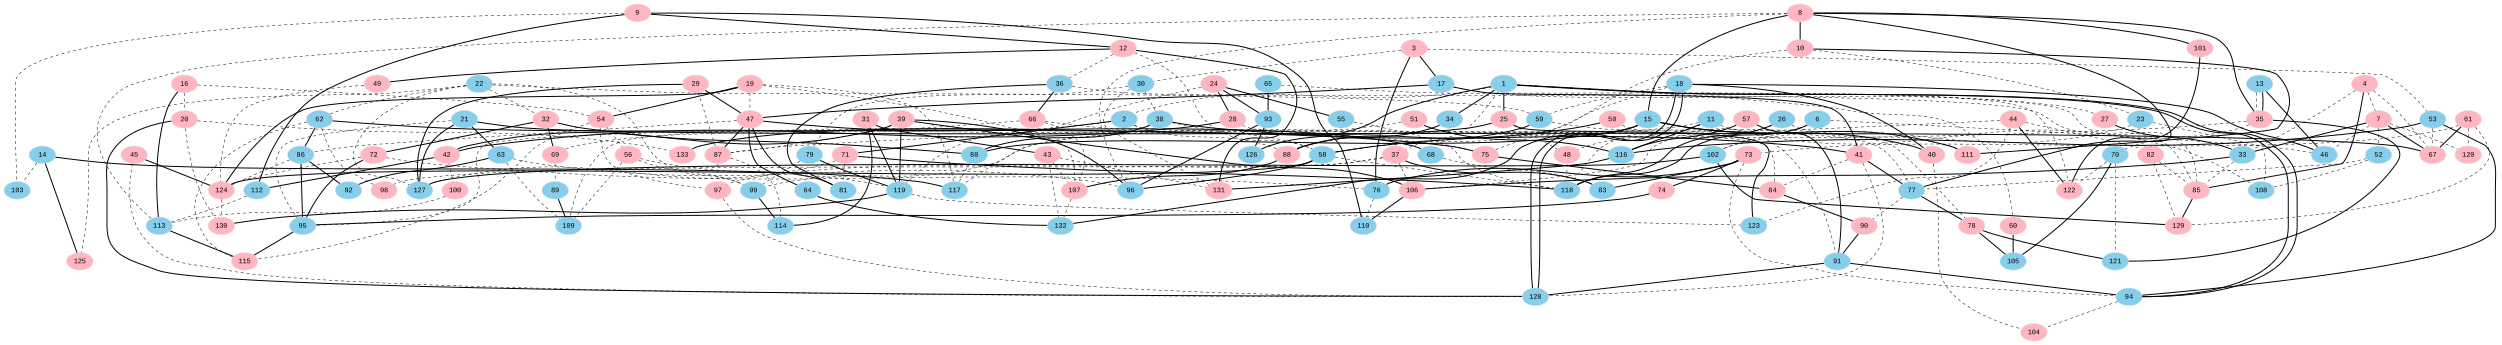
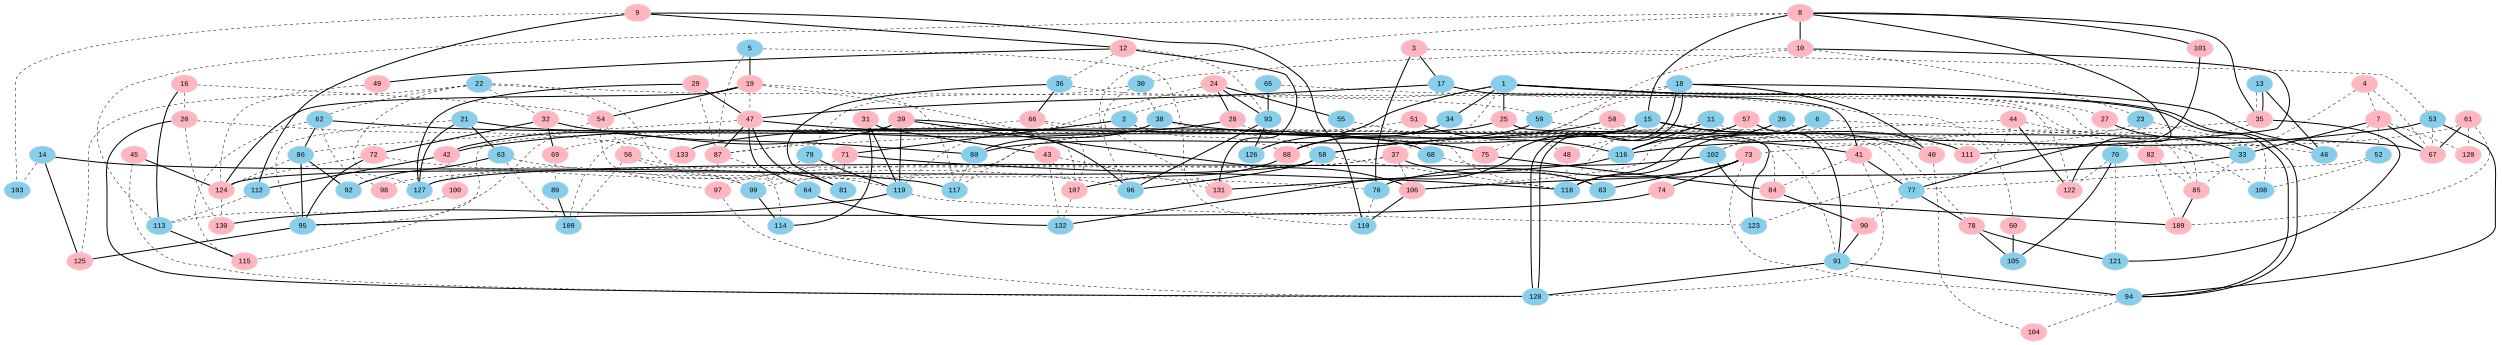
  graph {
    fontname="Liberation Mono"
    node [color=gray90 fillcolor=lightpink fontname="Liberation Mono" style=filled]
    edge [fontname="Liberation Mono" style=dashed]
    1 [fillcolor=skyblue]
    2 [fillcolor=skyblue]
    25
    34 [fillcolor=skyblue]
    37
    60
    94 [fillcolor=skyblue]
    122
    126 [fillcolor=skyblue]
    69
    71
    84
    88
    48
    133
    123 [fillcolor=skyblue]
    106
    83 [fillcolor=skyblue]
    97
    98
    105 [fillcolor=skyblue]
    104
    89 [fillcolor=skyblue]
    118 [fillcolor=skyblue]
    127 [fillcolor=skyblue]
    81 [fillcolor=skyblue]
    90
    107
    17 [fillcolor=skyblue]
    3
    53 [fillcolor=skyblue]
    76 [fillcolor=skyblue]
    27
    41
    47
    67
    116 [fillcolor=skyblue]
    110 [fillcolor=skyblue]
    4
    7
    33 [fillcolor=skyblue]
    85
    46 [fillcolor=skyblue]
    52 [fillcolor=skyblue]
    120
-   129
+   129 [label=189]
+   5 [fillcolor=skyblue]
    19
    87
    117 [fillcolor=skyblue]
    54
    124
    114 [fillcolor=skyblue]
    6 [fillcolor=skyblue]
    102 [fillcolor=skyblue]
    77 [fillcolor=skyblue]
    108 [fillcolor=skyblue]
    8
    10
    15 [fillcolor=skyblue]
    35
    96 [fillcolor=skyblue]
    101
    113 [fillcolor=skyblue]
    23 [fillcolor=skyblue]
    30 [fillcolor=skyblue]
    75
    111
    40
    80 [fillcolor=skyblue]
    132 [fillcolor=skyblue]
    70 [fillcolor=skyblue]
    121 [fillcolor=skyblue]
    78
    115
    9
    12
    103 [fillcolor=skyblue]
    112 [fillcolor=skyblue]
    36 [fillcolor=skyblue]
    49
    93 [fillcolor=skyblue]
    131
    38 [fillcolor=skyblue]
    79 [fillcolor=skyblue]
    11 [fillcolor=skyblue]
    99 [fillcolor=skyblue]
    66
    13 [fillcolor=skyblue]
    14 [fillcolor=skyblue]
    125
    16
    20
    128 [fillcolor=skyblue]
    130
    56
    64 [fillcolor=skyblue]
    68 [fillcolor=skyblue]
    86 [fillcolor=skyblue]
    18 [fillcolor=skyblue]
    58 [fillcolor=skyblue]
    59 [fillcolor=skyblue]
    21 [fillcolor=skyblue]
    63 [fillcolor=skyblue]
    95 [fillcolor=skyblue]
    109 [fillcolor=skyblue]
    92 [fillcolor=skyblue]
    22 [fillcolor=skyblue]
    32
    62 [fillcolor=skyblue]
    72
    24
    28
    55 [fillcolor=skyblue]
    119 [fillcolor=skyblue]
    42
    26 [fillcolor=skyblue]
    100
    29
    31
    43
    39
    44
    82
    45
    50
    91 [fillcolor=skyblue]
    51
    57
    61
    73
    74
    65 [fillcolor=skyblue]
    1 -- 2
    1 -- 25 [style=bold]
    1 -- 34 [style=bold]
    1 -- 37
    1 -- 60
    1 -- 94 [style=bold]
    1 -- 94 [style=bold]
    1 -- 122
    1 -- 126 [style=bold]
    2 -- 69
    2 -- 71 [style=bold]
    2 -- 84
    2 -- 88
    25 -- 48
    25 -- 133 [style=bold]
    25 -- 123 [style=bold]
    34 -- 88 [style=bold]
    37 -- 106
    37 -- 83 [style=bold]
    37 -- 97
    37 -- 98
    60 -- 105 [style=bold]
    94 -- 104
    69 -- 89
    71 -- 118 [style=bold]
    71 -- 127
    71 -- 81
    84 -- 90 [style=bold]
    88 -- 107 [style=bold]
    48 -- 118
    106 -- 110 [style=bold]
    97 -- 128
    89 -- 109 [style=bold]
    90 -- 91 [style=bold]
    107 -- 132
    17 -- 27
    17 -- 41 [style=bold]
    17 -- 47 [style=bold]
    3 -- 17 [style=bold]
    3 -- 53
    3 -- 76 [style=bold]
    53 -- 94 [style=bold]
    53 -- 67
    53 -- 116 [style=bold]
    76 -- 110
    27 -- 33 [style=bold]
    41 -- 84
    41 -- 77 [style=bold]
    41 -- 128
    47 -- 81 [style=bold]
    47 -- 87 [style=bold]
    47 -- 64 [style=bold]
    47 -- 68 [style=bold]
    47 -- 86
    116 -- 131 [style=bold]
    4 -- 67
    4 -- 7
    4 -- 33
-   4 -- 85 [style=bold]
    7 -- 67 [style=bold]
    7 -- 33 [style=bold]
    7 -- 46
    7 -- 52
    7 -- 120
    33 -- 106 [style=bold]
    33 -- 85
    85 -- 129 [style=bold]
    52 -- 77
    52 -- 108
+   5 -- 110
+   5 -- 19 [style=bold]
+   5 -- 87
    19 -- 107
    19 -- 47
    19 -- 117
    19 -- 54 [style=bold]
    19 -- 124 [style=bold]
    87 -- 97
    87 -- 114
    54 -- 97
    54 -- 115
    54 -- 56
    124 -- 130
    6 -- 118 [style=bold]
    6 -- 46
    6 -- 102
    102 -- 127 [style=bold]
    102 -- 129 [style=bold]
    77 -- 90
    77 -- 78 [style=bold]
    8 -- 77 [style=bold]
    8 -- 10 [style=bold]
    8 -- 15 [style=bold]
    8 -- 35 [style=bold]
    8 -- 96
    8 -- 101 [style=bold]
    8 -- 113
    10 -- 23
-   3 -- 30
+   10 -- 30
    10 -- 75
    10 -- 111 [style=bold]
    15 -- 111 [style=bold]
    15 -- 40 [style=bold]
    15 -- 80 [style=bold]
    15 -- 132 [style=bold]
    35 -- 87
    35 -- 70
    35 -- 121 [style=bold]
    101 -- 122 [style=bold]
    113 -- 115 [style=bold]
    23 -- 102
    23 -- 108
    30 -- 131
    30 -- 38
    30 -- 79
    75 -- 84 [style=bold]
    40 -- 104
    80 -- 117
    70 -- 122
    70 -- 105 [style=bold]
    70 -- 121
    78 -- 105 [style=bold]
    78 -- 121 [style=bold]
    9 -- 110 [style=bold]
    9 -- 12 [style=bold]
    9 -- 103
    9 -- 112 [style=bold]
    12 -- 36
    12 -- 49 [style=bold]
-   12 -- 58
+   12 -- 93
    12 -- 131 [style=bold]
    112 -- 113
    36 -- 81 [style=bold]
    36 -- 85
    36 -- 66 [style=bold]
    49 -- 124
    93 -- 126 [style=bold]
    93 -- 96 [style=bold]
    38 -- 41 [style=bold]
    38 -- 80 [style=bold]
    38 -- 58
    38 -- 109
    79 -- 99
    79 -- 119 [style=bold]
    11 -- 48
    11 -- 118
    11 -- 116 [style=bold]
    11 -- 108
    11 -- 99
    99 -- 114 [style=bold]
    66 -- 107
    66 -- 75
    66 -- 95
    13 -- 46 [style=bold]
    13 -- 35
    13 -- 35 [style=bold]
    14 -- 117 [style=bold]
    14 -- 103
    14 -- 125 [style=bold]
    16 -- 54
    16 -- 113 [style=bold]
    16 -- 20
    20 -- 133
    20 -- 128 [style=bold]
    20 -- 130
    56 -- 99
    56 -- 109
    56 -- 119
    64 -- 132 [style=bold]
    68 -- 83
    86 -- 124
    86 -- 95 [style=bold]
    86 -- 92 [style=bold]
    18 -- 46 [style=bold]
    18 -- 40 [style=bold]
    18 -- 128 [style=bold]
    18 -- 128 [style=bold]
    18 -- 58
    18 -- 59
    58 -- 118
    58 -- 124 [style=bold]
    58 -- 96 [style=bold]
    59 -- 88 [style=bold]
    59 -- 78
    21 -- 127 [style=bold]
    21 -- 67 [style=bold]
    21 -- 63 [style=bold]
    21 -- 95
    63 -- 96
    63 -- 109
    63 -- 92 [style=bold]
-   95 -- 115 [style=bold]
+   95 -- 125 [style=bold]
    22 -- 127
    22 -- 99
    22 -- 125
    22 -- 59
    22 -- 32
    22 -- 62
    32 -- 69 [style=bold]
    32 -- 80 [style=bold]
    32 -- 72 [style=bold]
    62 -- 98
    62 -- 75 [style=bold]
    62 -- 115
    62 -- 86 [style=bold]
    72 -- 76
    72 -- 124
    72 -- 95 [style=bold]
    24 -- 93 [style=bold]
    24 -- 28 [style=bold]
    24 -- 55 [style=bold]
    24 -- 119
    28 -- 77
    28 -- 42 [style=bold]
    55 -- 118
    119 -- 123
    119 -- 130 [style=bold]
    42 -- 112 [style=bold]
    42 -- 100
    26 -- 106
    26 -- 118 [style=bold]
    26 -- 111
    100 -- 113
    29 -- 127 [style=bold]
    29 -- 47 [style=bold]
    29 -- 87
    31 -- 114 [style=bold]
    31 -- 119 [style=bold]
    31 -- 43 [style=bold]
    43 -- 107
    43 -- 132
    43 -- 131
    39 -- 106 [style=bold]
    39 -- 87
    39 -- 96 [style=bold]
    39 -- 119 [style=bold]
    39 -- 42 [style=bold]
    44 -- 122 [style=bold]
    44 -- 123
    44 -- 58
    44 -- 82
    82 -- 85
    82 -- 129
    45 -- 124 [style=bold]
    45 -- 128
    50 -- 58 [style=bold]
    50 -- 91
    91 -- 94 [style=bold]
    91 -- 128 [style=bold]
    51 -- 116 [style=bold]
    51 -- 117
    57 -- 116 [style=bold]
    57 -- 91 [style=bold]
    61 -- 67 [style=bold]
    61 -- 120
    61 -- 129
    61 -- 73
    73 -- 94
    73 -- 83 [style=bold]
    73 -- 76 [style=bold]
    73 -- 74 [style=bold]
    74 -- 95 [style=bold]
    65 -- 85
    65 -- 93 [style=bold]
  }
